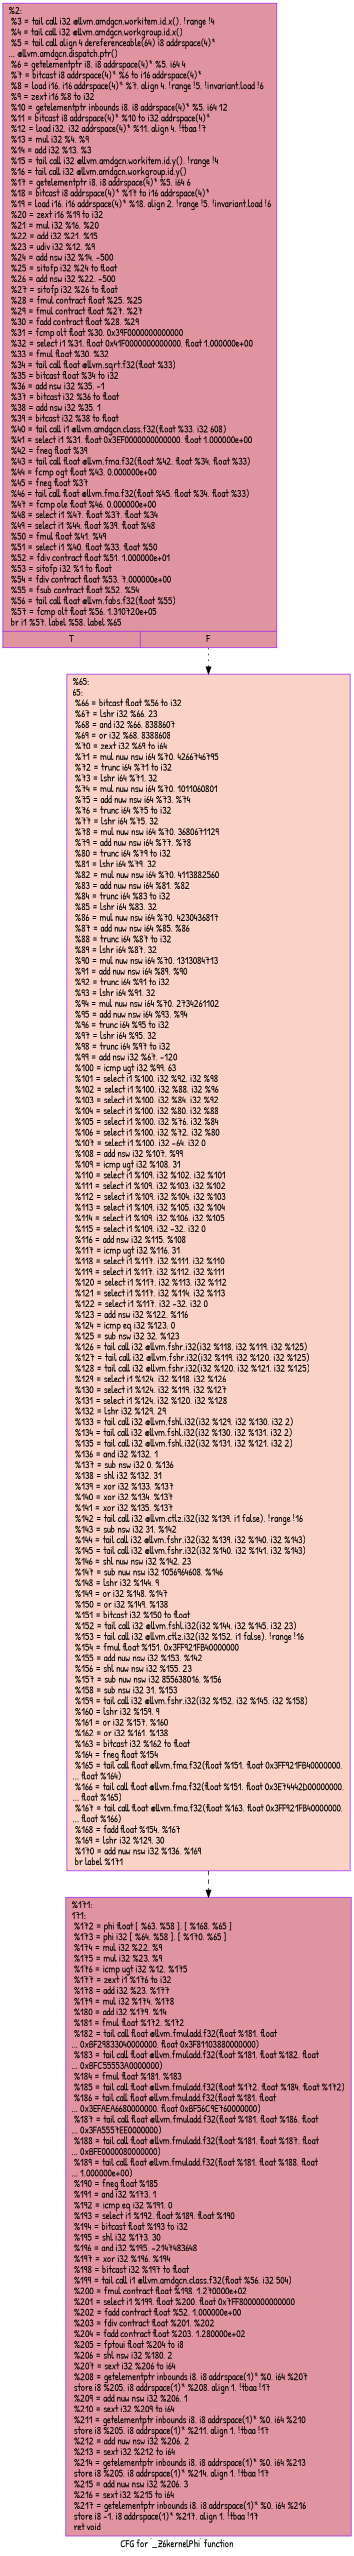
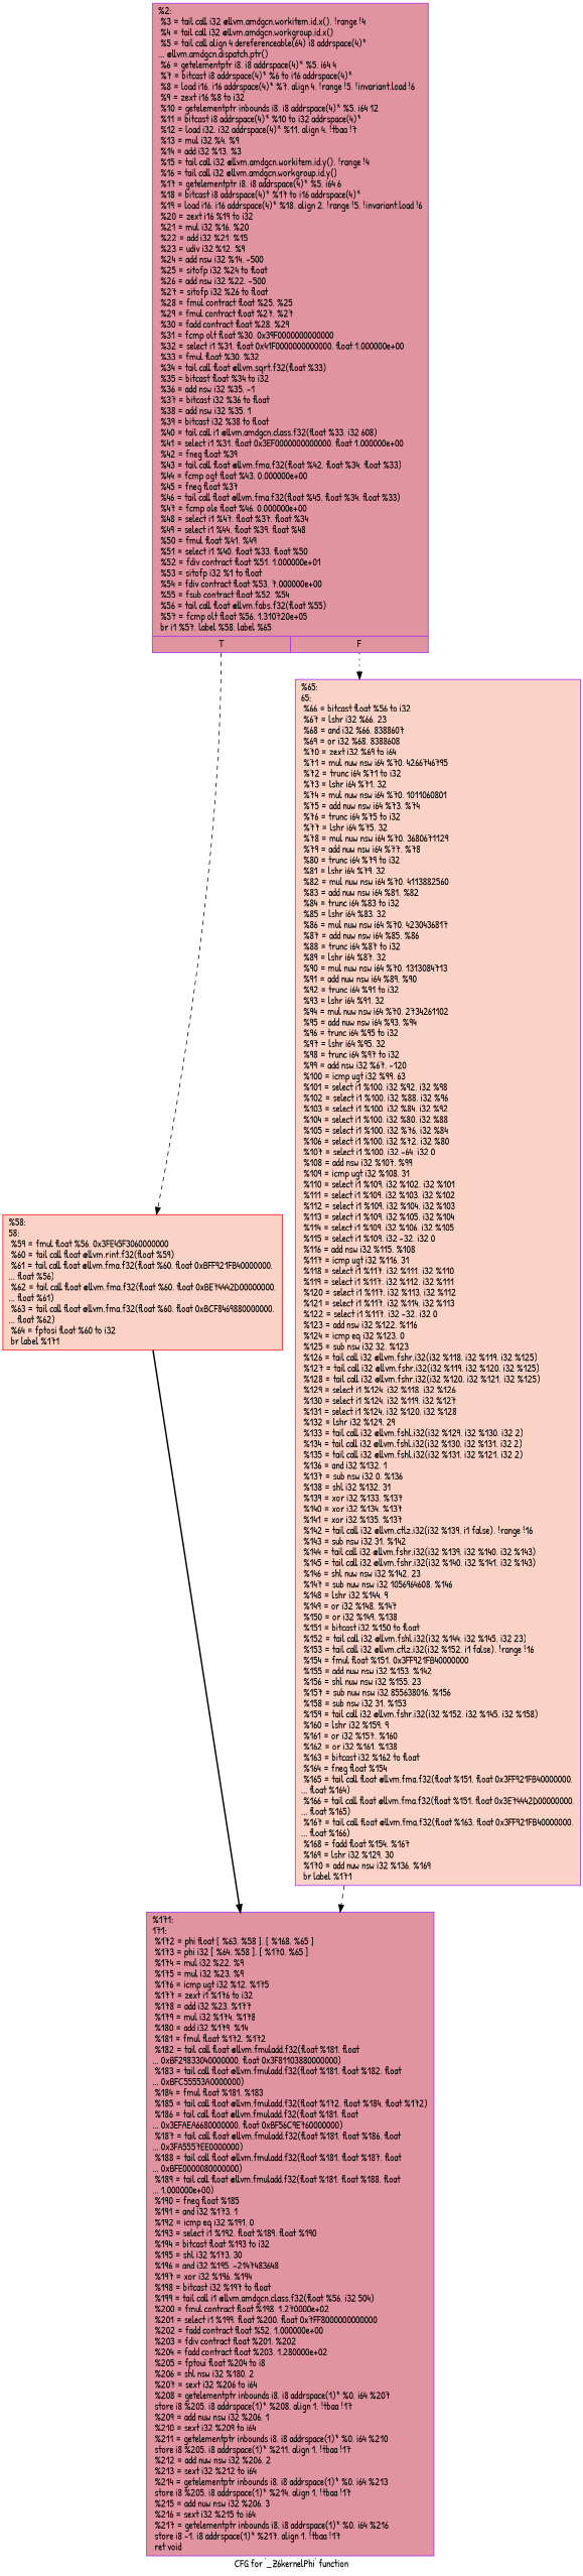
  digraph {
    label="CFG for '_Z6kernelPhi' function"
    fontname="Patrick Hand"
    node [color=purple fillcolor="#b70d2870" shape=record style=filled fontname="Patrick Hand"]
    edge [style=dashed fontname="Patrick Hand"]
    n1 [label="{%2:\l  %3 = tail call i32 @llvm.amdgcn.workitem.id.x(), !range !4\l  %4 = tail call i32 @llvm.amdgcn.workgroup.id.x()\l  %5 = tail call align 4 dereferenceable(64) i8 addrspace(4)*\l... @llvm.amdgcn.dispatch.ptr()\l  %6 = getelementptr i8, i8 addrspace(4)* %5, i64 4\l  %7 = bitcast i8 addrspace(4)* %6 to i16 addrspace(4)*\l  %8 = load i16, i16 addrspace(4)* %7, align 4, !range !5, !invariant.load !6\l  %9 = zext i16 %8 to i32\l  %10 = getelementptr inbounds i8, i8 addrspace(4)* %5, i64 12\l  %11 = bitcast i8 addrspace(4)* %10 to i32 addrspace(4)*\l  %12 = load i32, i32 addrspace(4)* %11, align 4, !tbaa !7\l  %13 = mul i32 %4, %9\l  %14 = add i32 %13, %3\l  %15 = tail call i32 @llvm.amdgcn.workitem.id.y(), !range !4\l  %16 = tail call i32 @llvm.amdgcn.workgroup.id.y()\l  %17 = getelementptr i8, i8 addrspace(4)* %5, i64 6\l  %18 = bitcast i8 addrspace(4)* %17 to i16 addrspace(4)*\l  %19 = load i16, i16 addrspace(4)* %18, align 2, !range !5, !invariant.load !6\l  %20 = zext i16 %19 to i32\l  %21 = mul i32 %16, %20\l  %22 = add i32 %21, %15\l  %23 = udiv i32 %12, %9\l  %24 = add nsw i32 %14, -500\l  %25 = sitofp i32 %24 to float\l  %26 = add nsw i32 %22, -500\l  %27 = sitofp i32 %26 to float\l  %28 = fmul contract float %25, %25\l  %29 = fmul contract float %27, %27\l  %30 = fadd contract float %28, %29\l  %31 = fcmp olt float %30, 0x39F0000000000000\l  %32 = select i1 %31, float 0x41F0000000000000, float 1.000000e+00\l  %33 = fmul float %30, %32\l  %34 = tail call float @llvm.sqrt.f32(float %33)\l  %35 = bitcast float %34 to i32\l  %36 = add nsw i32 %35, -1\l  %37 = bitcast i32 %36 to float\l  %38 = add nsw i32 %35, 1\l  %39 = bitcast i32 %38 to float\l  %40 = tail call i1 @llvm.amdgcn.class.f32(float %33, i32 608)\l  %41 = select i1 %31, float 0x3EF0000000000000, float 1.000000e+00\l  %42 = fneg float %39\l  %43 = tail call float @llvm.fma.f32(float %42, float %34, float %33)\l  %44 = fcmp ogt float %43, 0.000000e+00\l  %45 = fneg float %37\l  %46 = tail call float @llvm.fma.f32(float %45, float %34, float %33)\l  %47 = fcmp ole float %46, 0.000000e+00\l  %48 = select i1 %47, float %37, float %34\l  %49 = select i1 %44, float %39, float %48\l  %50 = fmul float %41, %49\l  %51 = select i1 %40, float %33, float %50\l  %52 = fdiv contract float %51, 1.000000e+01\l  %53 = sitofp i32 %1 to float\l  %54 = fdiv contract float %53, 7.000000e+00\l  %55 = fsub contract float %52, %54\l  %56 = tail call float @llvm.fabs.f32(float %55)\l  %57 = fcmp olt float %56, 1.310720e+05\l  br i1 %57, label %58, label %65\l|{<s0>T|<s1>F}}"]
+   n2 [color=red fillcolor="#f59c7d70" label="{%58:\l58:                                               \l  %59 = fmul float %56, 0x3FE45F3060000000\l  %60 = tail call float @llvm.rint.f32(float %59)\l  %61 = tail call float @llvm.fma.f32(float %60, float 0xBFF921FB40000000,\l... float %56)\l  %62 = tail call float @llvm.fma.f32(float %60, float 0xBE74442D00000000,\l... float %61)\l  %63 = tail call float @llvm.fma.f32(float %60, float 0xBCF8469880000000,\l... float %62)\l  %64 = fptosi float %60 to i32\l  br label %171\l}"]
    n3 [fillcolor="#f59c7d70" label="{%65:\l65:                                               \l  %66 = bitcast float %56 to i32\l  %67 = lshr i32 %66, 23\l  %68 = and i32 %66, 8388607\l  %69 = or i32 %68, 8388608\l  %70 = zext i32 %69 to i64\l  %71 = mul nuw nsw i64 %70, 4266746795\l  %72 = trunc i64 %71 to i32\l  %73 = lshr i64 %71, 32\l  %74 = mul nuw nsw i64 %70, 1011060801\l  %75 = add nuw nsw i64 %73, %74\l  %76 = trunc i64 %75 to i32\l  %77 = lshr i64 %75, 32\l  %78 = mul nuw nsw i64 %70, 3680671129\l  %79 = add nuw nsw i64 %77, %78\l  %80 = trunc i64 %79 to i32\l  %81 = lshr i64 %79, 32\l  %82 = mul nuw nsw i64 %70, 4113882560\l  %83 = add nuw nsw i64 %81, %82\l  %84 = trunc i64 %83 to i32\l  %85 = lshr i64 %83, 32\l  %86 = mul nuw nsw i64 %70, 4230436817\l  %87 = add nuw nsw i64 %85, %86\l  %88 = trunc i64 %87 to i32\l  %89 = lshr i64 %87, 32\l  %90 = mul nuw nsw i64 %70, 1313084713\l  %91 = add nuw nsw i64 %89, %90\l  %92 = trunc i64 %91 to i32\l  %93 = lshr i64 %91, 32\l  %94 = mul nuw nsw i64 %70, 2734261102\l  %95 = add nuw nsw i64 %93, %94\l  %96 = trunc i64 %95 to i32\l  %97 = lshr i64 %95, 32\l  %98 = trunc i64 %97 to i32\l  %99 = add nsw i32 %67, -120\l  %100 = icmp ugt i32 %99, 63\l  %101 = select i1 %100, i32 %92, i32 %98\l  %102 = select i1 %100, i32 %88, i32 %96\l  %103 = select i1 %100, i32 %84, i32 %92\l  %104 = select i1 %100, i32 %80, i32 %88\l  %105 = select i1 %100, i32 %76, i32 %84\l  %106 = select i1 %100, i32 %72, i32 %80\l  %107 = select i1 %100, i32 -64, i32 0\l  %108 = add nsw i32 %107, %99\l  %109 = icmp ugt i32 %108, 31\l  %110 = select i1 %109, i32 %102, i32 %101\l  %111 = select i1 %109, i32 %103, i32 %102\l  %112 = select i1 %109, i32 %104, i32 %103\l  %113 = select i1 %109, i32 %105, i32 %104\l  %114 = select i1 %109, i32 %106, i32 %105\l  %115 = select i1 %109, i32 -32, i32 0\l  %116 = add nsw i32 %115, %108\l  %117 = icmp ugt i32 %116, 31\l  %118 = select i1 %117, i32 %111, i32 %110\l  %119 = select i1 %117, i32 %112, i32 %111\l  %120 = select i1 %117, i32 %113, i32 %112\l  %121 = select i1 %117, i32 %114, i32 %113\l  %122 = select i1 %117, i32 -32, i32 0\l  %123 = add nsw i32 %122, %116\l  %124 = icmp eq i32 %123, 0\l  %125 = sub nsw i32 32, %123\l  %126 = tail call i32 @llvm.fshr.i32(i32 %118, i32 %119, i32 %125)\l  %127 = tail call i32 @llvm.fshr.i32(i32 %119, i32 %120, i32 %125)\l  %128 = tail call i32 @llvm.fshr.i32(i32 %120, i32 %121, i32 %125)\l  %129 = select i1 %124, i32 %118, i32 %126\l  %130 = select i1 %124, i32 %119, i32 %127\l  %131 = select i1 %124, i32 %120, i32 %128\l  %132 = lshr i32 %129, 29\l  %133 = tail call i32 @llvm.fshl.i32(i32 %129, i32 %130, i32 2)\l  %134 = tail call i32 @llvm.fshl.i32(i32 %130, i32 %131, i32 2)\l  %135 = tail call i32 @llvm.fshl.i32(i32 %131, i32 %121, i32 2)\l  %136 = and i32 %132, 1\l  %137 = sub nsw i32 0, %136\l  %138 = shl i32 %132, 31\l  %139 = xor i32 %133, %137\l  %140 = xor i32 %134, %137\l  %141 = xor i32 %135, %137\l  %142 = tail call i32 @llvm.ctlz.i32(i32 %139, i1 false), !range !16\l  %143 = sub nsw i32 31, %142\l  %144 = tail call i32 @llvm.fshr.i32(i32 %139, i32 %140, i32 %143)\l  %145 = tail call i32 @llvm.fshr.i32(i32 %140, i32 %141, i32 %143)\l  %146 = shl nuw nsw i32 %142, 23\l  %147 = sub nuw nsw i32 1056964608, %146\l  %148 = lshr i32 %144, 9\l  %149 = or i32 %148, %147\l  %150 = or i32 %149, %138\l  %151 = bitcast i32 %150 to float\l  %152 = tail call i32 @llvm.fshl.i32(i32 %144, i32 %145, i32 23)\l  %153 = tail call i32 @llvm.ctlz.i32(i32 %152, i1 false), !range !16\l  %154 = fmul float %151, 0x3FF921FB40000000\l  %155 = add nuw nsw i32 %153, %142\l  %156 = shl nuw nsw i32 %155, 23\l  %157 = sub nuw nsw i32 855638016, %156\l  %158 = sub nsw i32 31, %153\l  %159 = tail call i32 @llvm.fshr.i32(i32 %152, i32 %145, i32 %158)\l  %160 = lshr i32 %159, 9\l  %161 = or i32 %157, %160\l  %162 = or i32 %161, %138\l  %163 = bitcast i32 %162 to float\l  %164 = fneg float %154\l  %165 = tail call float @llvm.fma.f32(float %151, float 0x3FF921FB40000000,\l... float %164)\l  %166 = tail call float @llvm.fma.f32(float %151, float 0x3E74442D00000000,\l... float %165)\l  %167 = tail call float @llvm.fma.f32(float %163, float 0x3FF921FB40000000,\l... float %166)\l  %168 = fadd float %154, %167\l  %169 = lshr i32 %129, 30\l  %170 = add nuw nsw i32 %136, %169\l  br label %171\l}"]
    n4 [label="{%171:\l171:                                              \l  %172 = phi float [ %63, %58 ], [ %168, %65 ]\l  %173 = phi i32 [ %64, %58 ], [ %170, %65 ]\l  %174 = mul i32 %22, %9\l  %175 = mul i32 %23, %9\l  %176 = icmp ugt i32 %12, %175\l  %177 = zext i1 %176 to i32\l  %178 = add i32 %23, %177\l  %179 = mul i32 %174, %178\l  %180 = add i32 %179, %14\l  %181 = fmul float %172, %172\l  %182 = tail call float @llvm.fmuladd.f32(float %181, float\l... 0xBF29833040000000, float 0x3F81103880000000)\l  %183 = tail call float @llvm.fmuladd.f32(float %181, float %182, float\l... 0xBFC55553A0000000)\l  %184 = fmul float %181, %183\l  %185 = tail call float @llvm.fmuladd.f32(float %172, float %184, float %172)\l  %186 = tail call float @llvm.fmuladd.f32(float %181, float\l... 0x3EFAEA6680000000, float 0xBF56C9E760000000)\l  %187 = tail call float @llvm.fmuladd.f32(float %181, float %186, float\l... 0x3FA5557EE0000000)\l  %188 = tail call float @llvm.fmuladd.f32(float %181, float %187, float\l... 0xBFE0000080000000)\l  %189 = tail call float @llvm.fmuladd.f32(float %181, float %188, float\l... 1.000000e+00)\l  %190 = fneg float %185\l  %191 = and i32 %173, 1\l  %192 = icmp eq i32 %191, 0\l  %193 = select i1 %192, float %189, float %190\l  %194 = bitcast float %193 to i32\l  %195 = shl i32 %173, 30\l  %196 = and i32 %195, -2147483648\l  %197 = xor i32 %196, %194\l  %198 = bitcast i32 %197 to float\l  %199 = tail call i1 @llvm.amdgcn.class.f32(float %56, i32 504)\l  %200 = fmul contract float %198, 1.270000e+02\l  %201 = select i1 %199, float %200, float 0x7FF8000000000000\l  %202 = fadd contract float %52, 1.000000e+00\l  %203 = fdiv contract float %201, %202\l  %204 = fadd contract float %203, 1.280000e+02\l  %205 = fptoui float %204 to i8\l  %206 = shl nsw i32 %180, 2\l  %207 = sext i32 %206 to i64\l  %208 = getelementptr inbounds i8, i8 addrspace(1)* %0, i64 %207\l  store i8 %205, i8 addrspace(1)* %208, align 1, !tbaa !17\l  %209 = add nuw nsw i32 %206, 1\l  %210 = sext i32 %209 to i64\l  %211 = getelementptr inbounds i8, i8 addrspace(1)* %0, i64 %210\l  store i8 %205, i8 addrspace(1)* %211, align 1, !tbaa !17\l  %212 = add nuw nsw i32 %206, 2\l  %213 = sext i32 %212 to i64\l  %214 = getelementptr inbounds i8, i8 addrspace(1)* %0, i64 %213\l  store i8 %205, i8 addrspace(1)* %214, align 1, !tbaa !17\l  %215 = add nuw nsw i32 %206, 3\l  %216 = sext i32 %215 to i64\l  %217 = getelementptr inbounds i8, i8 addrspace(1)* %0, i64 %216\l  store i8 -1, i8 addrspace(1)* %217, align 1, !tbaa !17\l  ret void\l}"]
+   n1 -> n2 [tailport=s0]
    n1 -> n3 [tailport=s1 style=dotted]
+   n2 -> n4 [style=bold]
    n3 -> n4
  }
